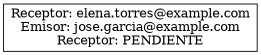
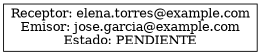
  digraph {
    rankdir=TB
-   n1 [label="{Receptor: elena.torres@example.com\nEmisor: jose.garcia@example.com\nReceptor: PENDIENTE}" shape=record]
+   n1 [label="{Receptor: elena.torres@example.com\nEmisor: jose.garcia@example.com\nEstado: PENDIENTE}" shape=record]
  }
